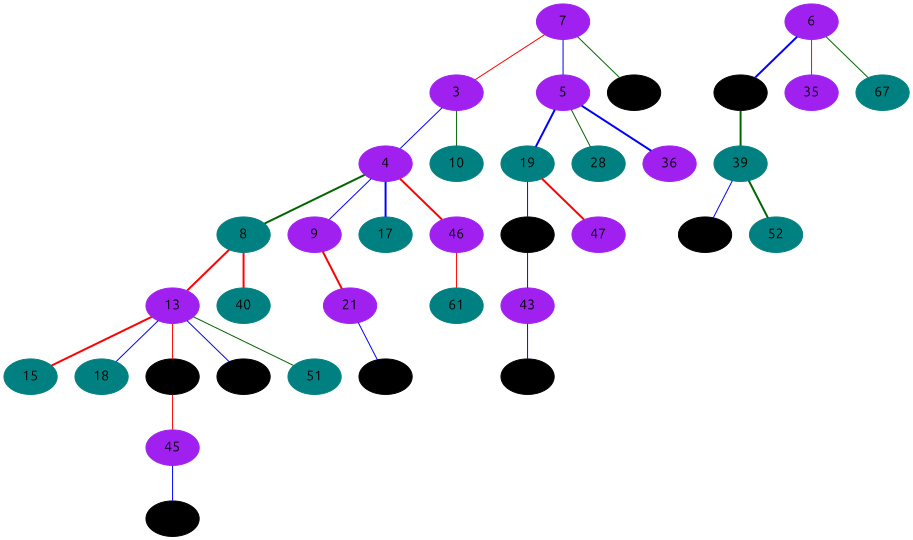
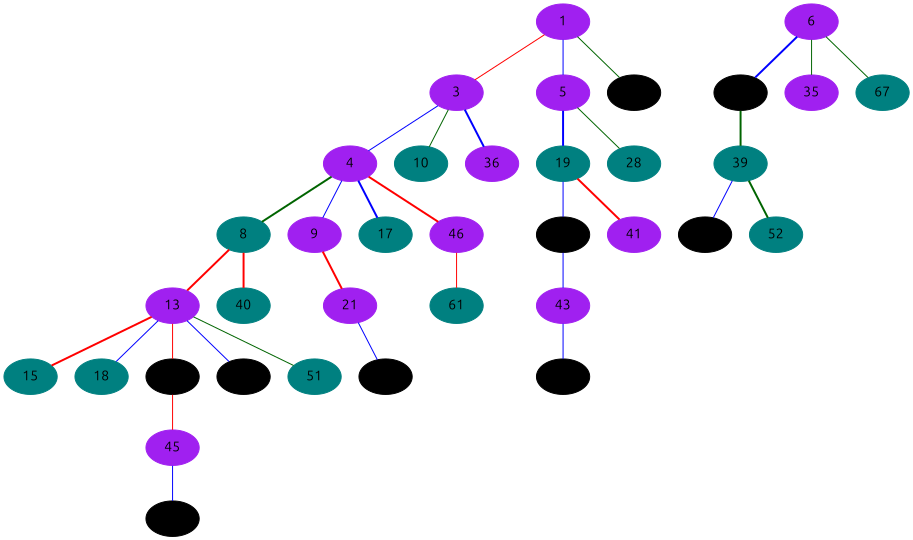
  graph {
    fontname=Ubuntu
    node [color=purple fontname=Ubuntu style=filled]
    edge [color=blue fontname=Ubuntu style=solid]
-   1 [super="+2+23" label=7]
+   1 [super="+2+23"]
    3 [super="+77+50"]
    5 [super="+7+37"]
    64 [color=black]
    4 [super="+16+11"]
    10 [color=teal]
    19 [color=teal super="+68+24+22"]
    28 [color=teal super="+56+30"]
    36
    6 [super="+32"]
    26 [color=black super="+38"]
    35 [super="+63"]
    67 [color=teal super="+71"]
    8 [color=teal super="+12"]
    9
    17 [color=teal]
    46
    13 [super="+14"]
    40 [color=teal]
    n20 [label=21 super="+44"]
    61 [color=teal super="+69"]
    31 [color=black super="+65"]
-   41 [label=47]
+   41
    39 [color=teal]
    15 [color=teal super="+54"]
    18 [color=teal super="+73+70"]
    25 [color=black super="+42"]
    33 [color=black]
    51 [color=teal]
    53 [color=black]
    45
    43
    75 [color=black]
    48 [color=black]
    52 [color=teal super="+60"]
    59 [color=black]
    1 -- 3 [color=red]
    1 -- 5
    1 -- 64 [color=darkgreen]
    3 -- 4
    3 -- 10 [color=darkgreen]
    5 -- 19 [style=bold]
    5 -- 28 [color=darkgreen]
-   5 -- 36 [style=bold]
+   3 -- 36 [style=bold]
    4 -- 8 [color=darkgreen style=bold]
    4 -- 9
    4 -- 17 [style=bold]
    4 -- 46 [color=red style=bold]
    19 -- 31
    19 -- 41 [color=red style=bold]
    6 -- 26 [style=bold]
-   6 -- 35 [color=red]
+   6 -- 35 [color=darkgreen]
    6 -- 67 [color=darkgreen]
    26 -- 39 [color=darkgreen style=bold]
    8 -- 13 [color=red style=bold]
    8 -- 40 [color=red style=bold]
    9 -- n20 [color=red style=bold]
    46 -- 61 [color=red]
    13 -- 15 [color=red style=bold]
    13 -- 18
    13 -- 25 [color=red]
    13 -- 33
    13 -- 51 [color=darkgreen]
    n20 -- 53
    31 -- 43
    39 -- 48
    39 -- 52 [color=darkgreen style=bold]
    25 -- 45 [color=red]
    45 -- 75
    43 -- 59
  }
